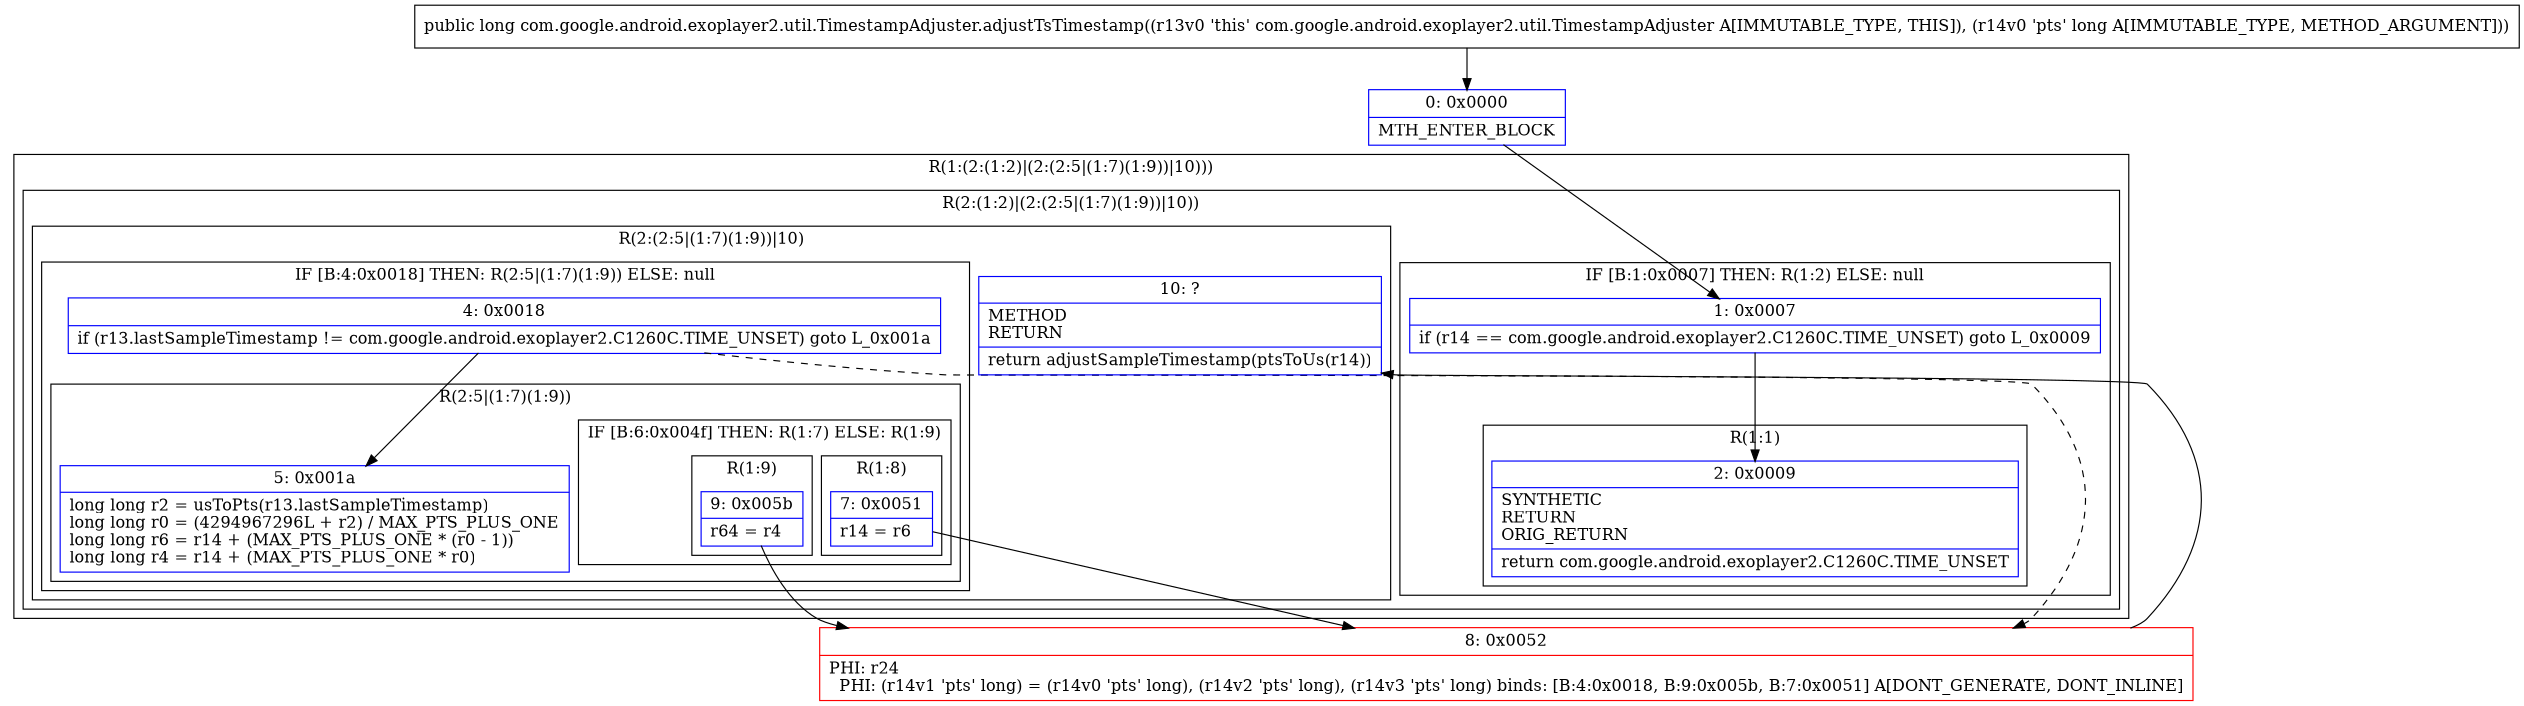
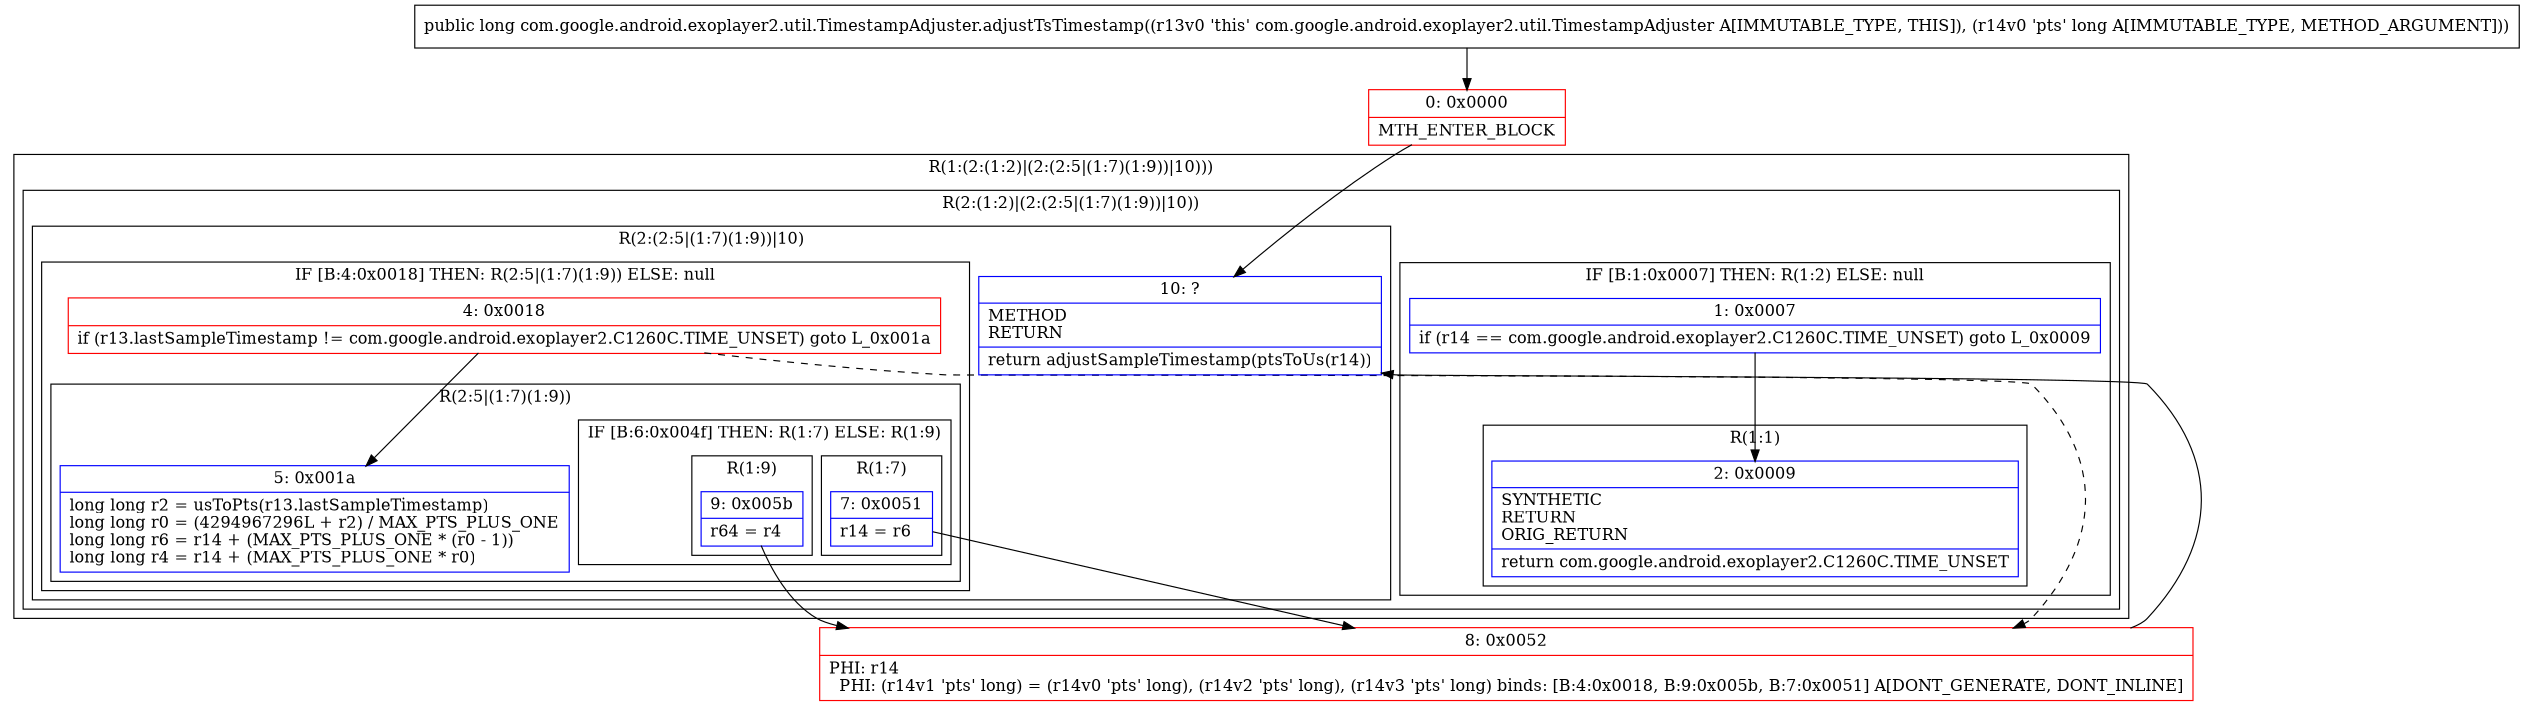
  digraph {
    node [color=blue shape=record]
    n1 [label="{2\:\ 0x0009|SYNTHETIC\lRETURN\lORIG_RETURN\l|return com.google.android.exoplayer2.C1260C.TIME_UNSET\l}"]
    n2 [label="{1\:\ 0x0007|if (r14 == com.google.android.exoplayer2.C1260C.TIME_UNSET) goto L_0x0009\l}"]
    n3 [label="{7\:\ 0x0051|r14 = r6\l}"]
    n4 [label="{9\:\ 0x005b|r64 = r4\l}"]
    n5 [label="{5\:\ 0x001a|long long r2 = usToPts(r13.lastSampleTimestamp)\llong long r0 = (4294967296L + r2) \/ MAX_PTS_PLUS_ONE\llong long r6 = r14 + (MAX_PTS_PLUS_ONE * (r0 \- 1))\llong long r4 = r14 + (MAX_PTS_PLUS_ONE * r0)\l}"]
-   n6 [label="{4\:\ 0x0018|if (r13.lastSampleTimestamp != com.google.android.exoplayer2.C1260C.TIME_UNSET) goto L_0x001a\l}"]
+   n6 [color=red label="{4\:\ 0x0018|if (r13.lastSampleTimestamp != com.google.android.exoplayer2.C1260C.TIME_UNSET) goto L_0x001a\l}"]
    n7 [label="{10\:\ ?|METHOD\lRETURN\l|return adjustSampleTimestamp(ptsToUs(r14))\l}"]
-   n8 [color=red label="{8\:\ 0x0052|PHI: r24 \l  PHI: (r14v1 'pts' long) = (r14v0 'pts' long), (r14v2 'pts' long), (r14v3 'pts' long) binds: [B:4:0x0018, B:9:0x005b, B:7:0x0051] A[DONT_GENERATE, DONT_INLINE]\l}"]
-   n9 [label="{0\:\ 0x0000|MTH_ENTER_BLOCK\l}"]
+   n8 [color=red label="{8\:\ 0x0052|PHI: r14 \l  PHI: (r14v1 'pts' long) = (r14v0 'pts' long), (r14v2 'pts' long), (r14v3 'pts' long) binds: [B:4:0x0018, B:9:0x005b, B:7:0x0051] A[DONT_GENERATE, DONT_INLINE]\l}"]
+   n9 [color=red label="{0\:\ 0x0000|MTH_ENTER_BLOCK\l}"]
    n10 [label="{public long com.google.android.exoplayer2.util.TimestampAdjuster.adjustTsTimestamp((r13v0 'this' com.google.android.exoplayer2.util.TimestampAdjuster A[IMMUTABLE_TYPE, THIS]), (r14v0 'pts' long A[IMMUTABLE_TYPE, METHOD_ARGUMENT])) }" color=""]
    subgraph cluster_1 {
      label="R(1:(2:(1:2)|(2:(2:5|(1:7)(1:9))|10)))"
      subgraph cluster_2 {
        label="R(2:(1:2)|(2:(2:5|(1:7)(1:9))|10))"
        subgraph cluster_3 {
          label="IF [B:1:0x0007] THEN: R(1:2) ELSE: null"
          n2
          subgraph cluster_4 {
            label="R(1:1)"
            n1
          }
        }
        subgraph cluster_5 {
          label="R(2:(2:5|(1:7)(1:9))|10)"
          n7
          subgraph cluster_6 {
            label="IF [B:4:0x0018] THEN: R(2:5|(1:7)(1:9)) ELSE: null"
            n6
            subgraph cluster_7 {
              label="R(2:5|(1:7)(1:9))"
              n5
              subgraph cluster_8 {
                label="IF [B:6:0x004f] THEN: R(1:7) ELSE: R(1:9)"
                subgraph cluster_9 {
-                 label="R(1:8)"
+                 label="R(1:7)"
                  n3
                }
                subgraph cluster_10 {
                  label="R(1:9)"
                  n4
                }
              }
            }
          }
        }
      }
    }
    n2 -> n1
    n3 -> n8
    n4 -> n8
    n6 -> n5
    n6 -> n8 [style=dashed]
    n8 -> n7
-   n9 -> n2
+   n9 -> n7
    n10 -> n9
  }
